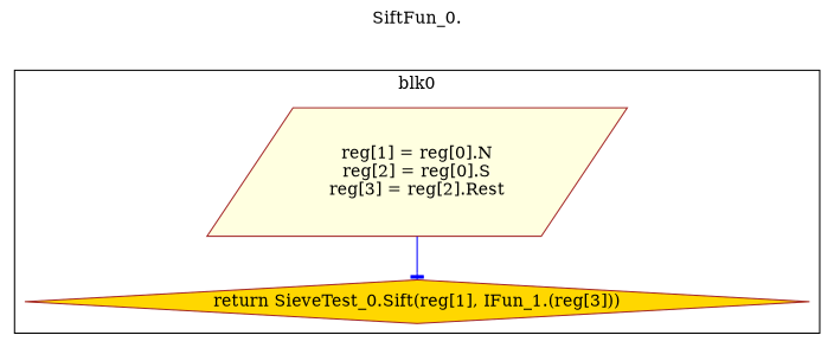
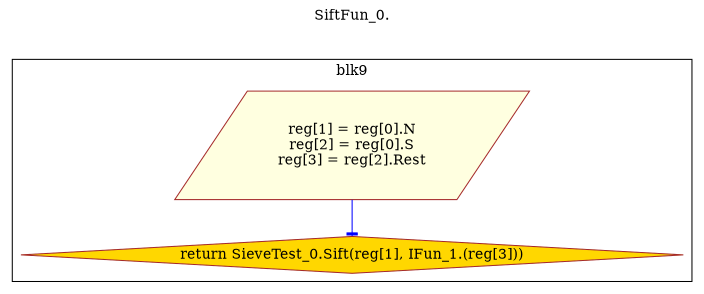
  digraph {
    label="SiftFun_0."
    labelloc=t
    rankdir=TB
    node [style=filled color=brown]
    n1 [label="reg[1] = reg[0].N\nreg[2] = reg[0].S\nreg[3] = reg[2].Rest\n" shape=parallelogram fillcolor=lightyellow]
    n2 [label="return SieveTest_0.Sift(reg[1], IFun_1.(reg[3]))" fillcolor=gold shape=diamond]
    subgraph cluster_1 {
-     label=blk0
+     label=blk9
      n1
      n2
    }
    n1 -> n2 [color=blue arrowhead=tee]
  }
